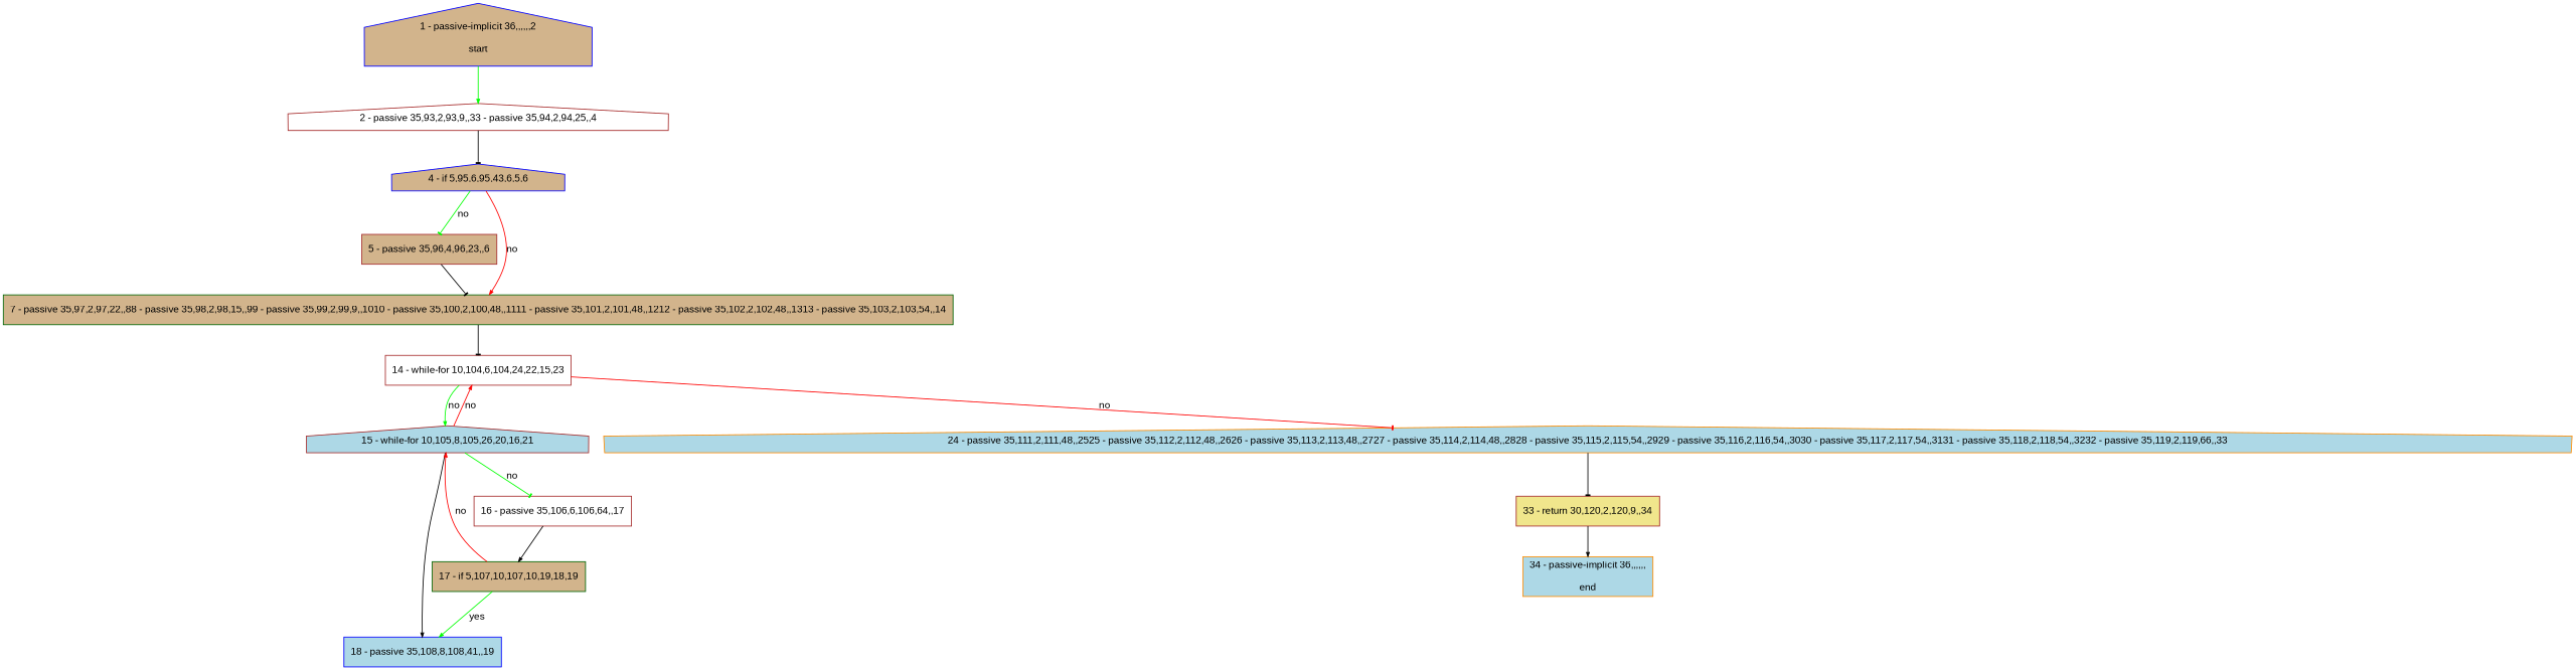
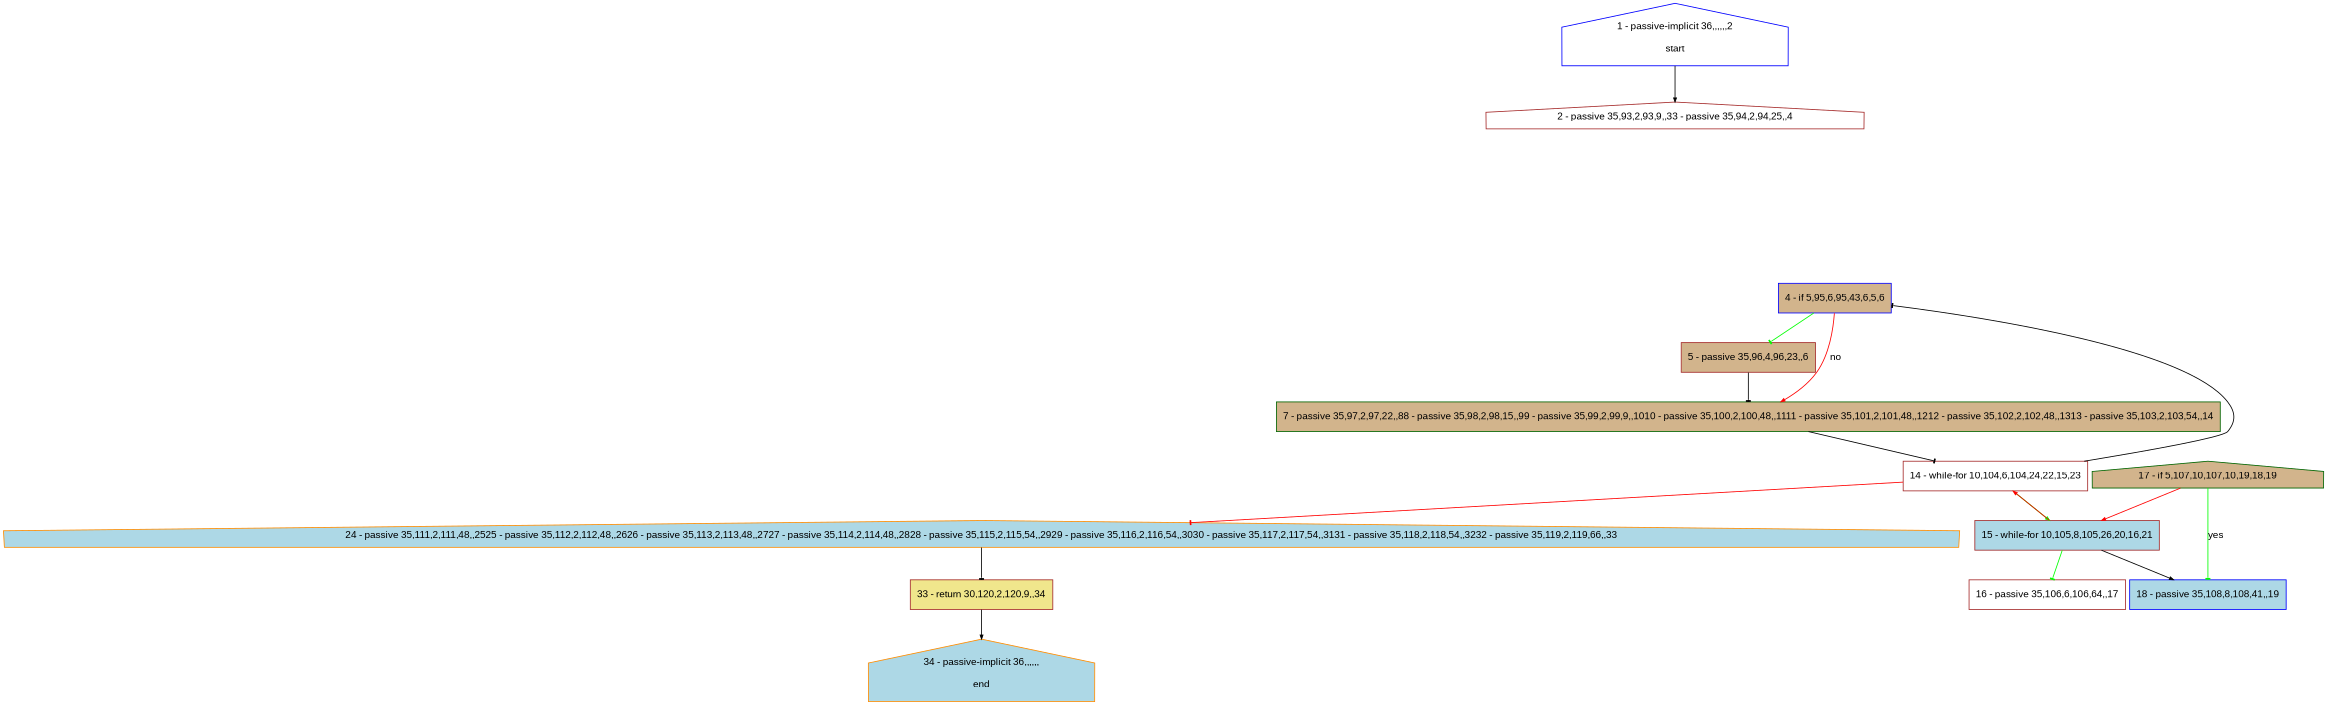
  digraph {
    bgcolor=white
    compound=true
    fillcolor="#FFFFCC"
    fontname=Arial
    fontsize=12
    pack=true
    packmode=clust
    style="rounded,filled"
    node [color=brown compound=true fillcolor=tan fixedsize=false fontname=Arial fontsize=12 node_initialized=no shape=box style=filled]
    edge [arrowhead=normal arrowsize=0.5 arrowtail=none color="#000000" compound=true dir=forward fontcolor=black fontname=Arial fontsize=12]
    n1 [fillcolor=white label="2 - passive 35,93,2,93,9,,33 - passive 35,94,2,94,25,,4" shape=house]
-   n2 [color=blue label="4 - if 5,95,6,95,43,6,5,6" shape=house]
+   n2 [color=blue label="4 - if 5,95,6,95,43,6,5,6"]
    n3 [label="5 - passive 35,96,4,96,23,,6"]
    n4 [color=darkgreen label="7 - passive 35,97,2,97,22,,88 - passive 35,98,2,98,15,,99 - passive 35,99,2,99,9,,1010 - passive 35,100,2,100,48,,1111 - passive 35,101,2,101,48,,1212 - passive 35,102,2,102,48,,1313 - passive 35,103,2,103,54,,14"]
-   n5 [color=blue label="1 - passive-implicit 36,,,,,,2\n\nstart" shape=house]
+   n5 [color=blue fillcolor=white label="1 - passive-implicit 36,,,,,,2\n\nstart" shape=house]
    n6 [fillcolor=white label="14 - while-for 10,104,6,104,24,22,15,23"]
-   n7 [fillcolor=lightblue label="15 - while-for 10,105,8,105,26,20,16,21" shape=house]
+   n7 [fillcolor=lightblue label="15 - while-for 10,105,8,105,26,20,16,21"]
    n8 [color=darkorange fillcolor=lightblue label="24 - passive 35,111,2,111,48,,2525 - passive 35,112,2,112,48,,2626 - passive 35,113,2,113,48,,2727 - passive 35,114,2,114,48,,2828 - passive 35,115,2,115,54,,2929 - passive 35,116,2,116,54,,3030 - passive 35,117,2,117,54,,3131 - passive 35,118,2,118,54,,3232 - passive 35,119,2,119,66,,33" shape=house]
    n9 [fillcolor=white label="16 - passive 35,106,6,106,64,,17"]
    n10 [color=blue fillcolor=lightblue label="18 - passive 35,108,8,108,41,,19"]
    n11 [fillcolor=khaki label="33 - return 30,120,2,120,9,,34"]
-   n12 [color=darkgreen label="17 - if 5,107,10,107,10,19,18,19"]
-   n13 [color=darkorange fillcolor=lightblue label="34 - passive-implicit 36,,,,,,\n\nend"]
-   n1 -> n2 [arrowhead=tee]
+   n12 [color=darkgreen label="17 - if 5,107,10,107,10,19,18,19" shape=house]
+   n13 [color=darkorange fillcolor=lightblue label="34 - passive-implicit 36,,,,,,\n\nend" shape=house]
+   n6 -> n2 [arrowhead=tee]
    n2 -> n3 [arrowhead=tee color="#00ff00" label=no]
    n2 -> n4 [color="#ff0000" label=no]
    n3 -> n4 [arrowhead=tee]
    n4 -> n6 [arrowhead=tee]
-   n5 -> n1 [color="#00ff00"]
-   n6 -> n7 [color="#00ff00" label=no]
+   n5 -> n1
+   n6 -> n7 [color="#00ff00" label=yes]
    n6 -> n8 [arrowhead=tee color="#ff0000" label=no]
    n7 -> n6 [color="#ff0000" label=no]
-   n7 -> n9 [arrowhead=tee color="#00ff00" label=no]
+   n7 -> n9 [arrowhead=tee color="#00ff00" label=yes]
    n7 -> n10
    n8 -> n11 [arrowhead=tee]
-   n9 -> n12
    n11 -> n13
    n12 -> n7 [color="#ff0000" label=no]
-   n12 -> n10 [color="#00ff00" label=yes]
+   n12 -> n10 [arrowhead=tee color="#00ff00" label=yes]
  }
